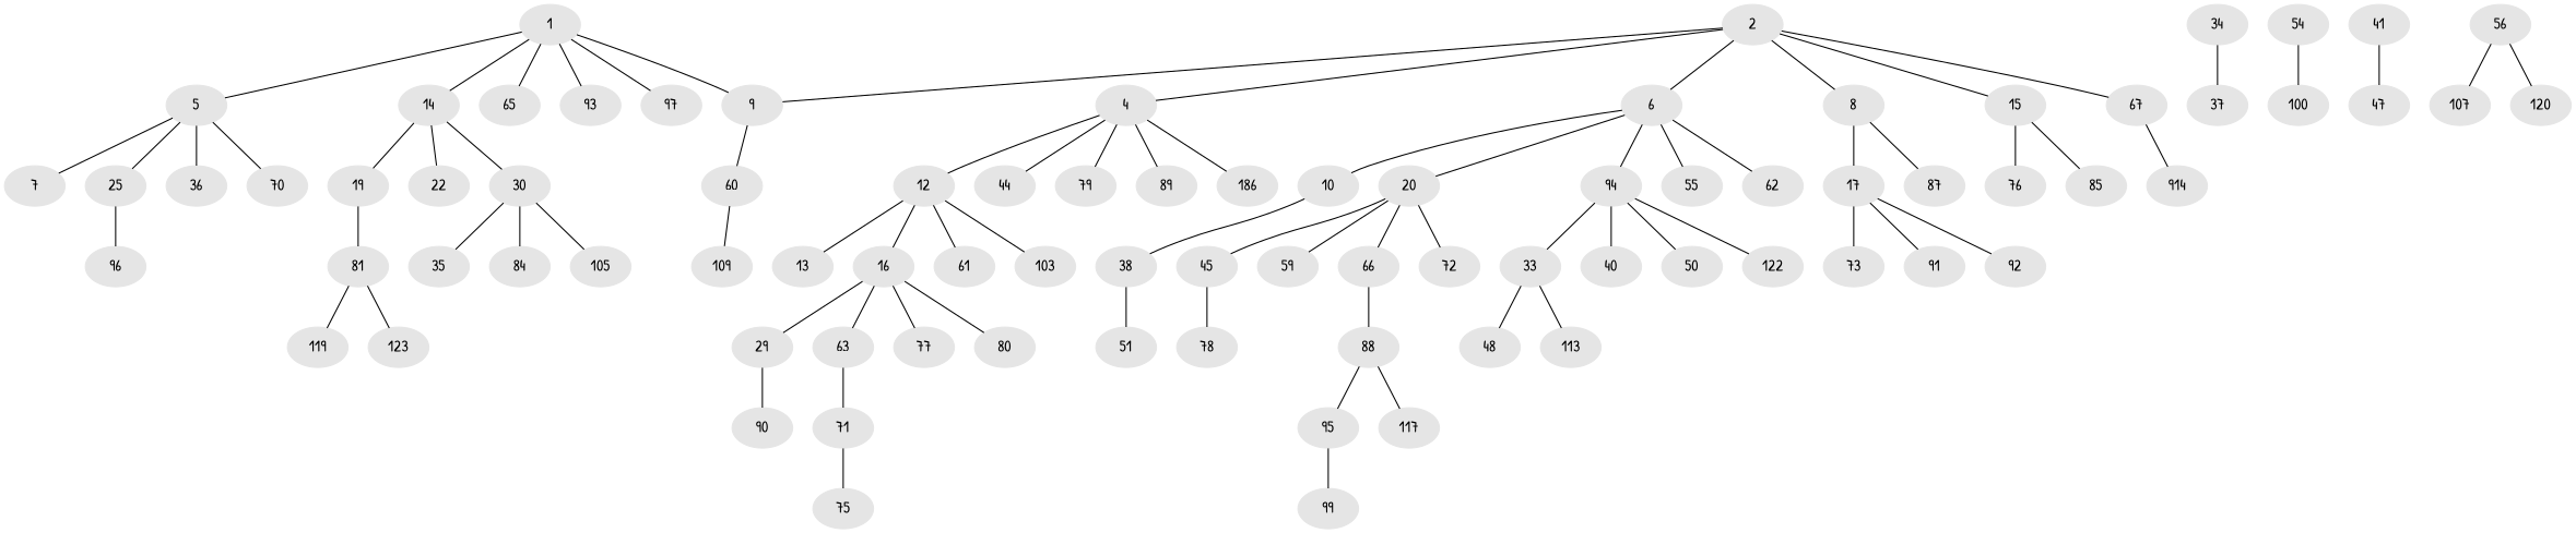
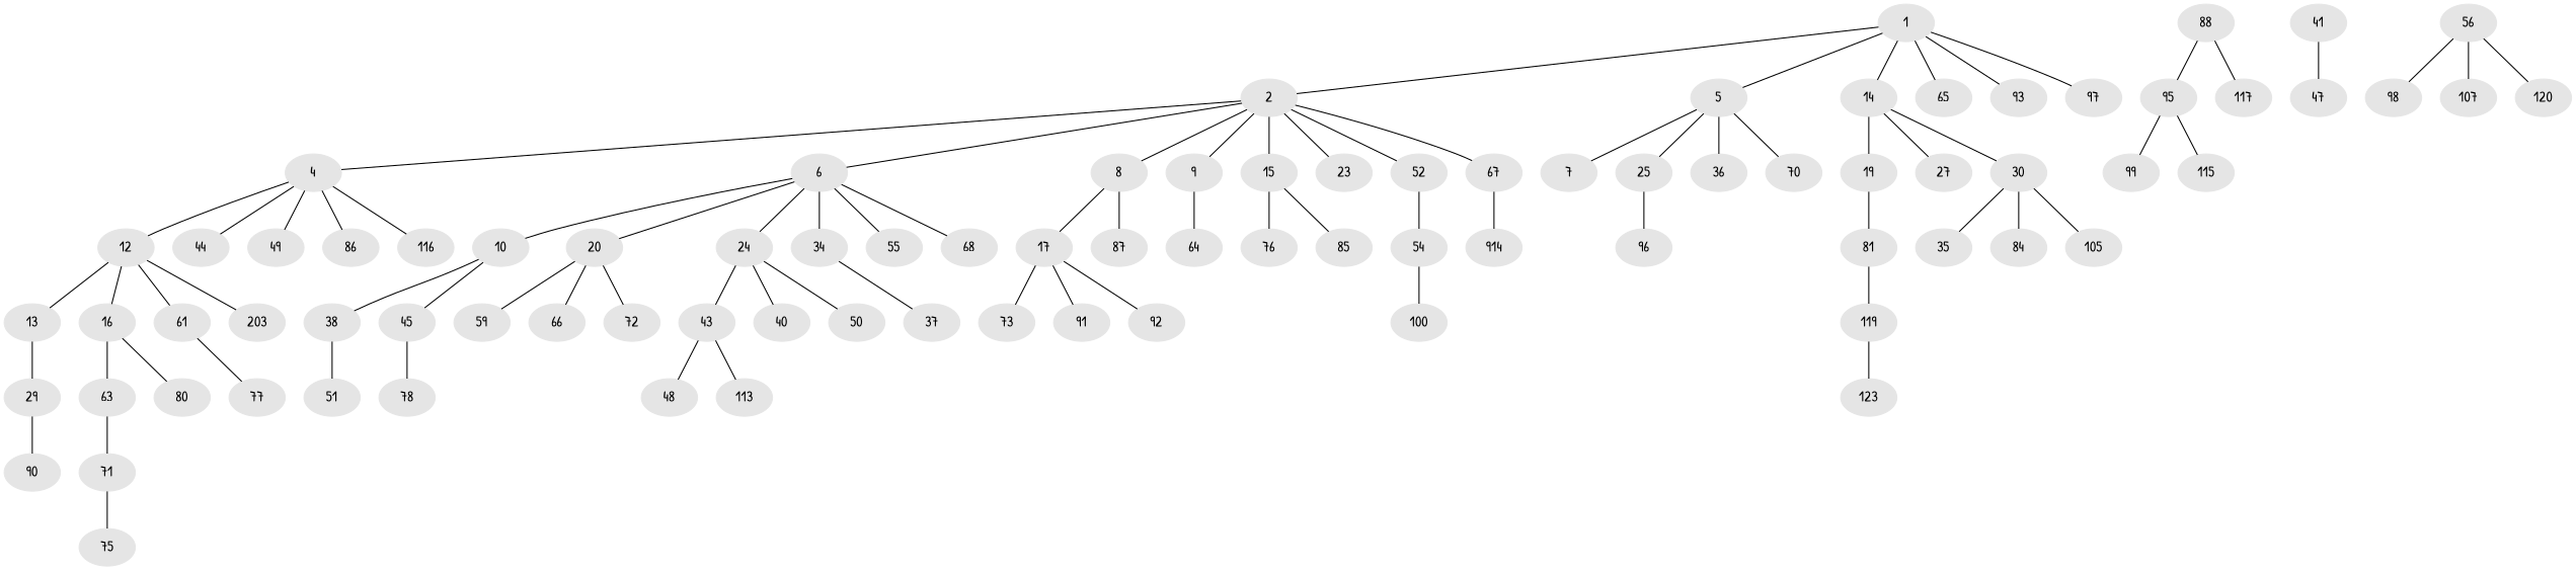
  graph {
    fontname="Patrick Hand"
    node [color=gray90 fontname="Patrick Hand" style=filled]
    edge [fontname="Patrick Hand"]
    1 [super="+18"]
    2 [super="+3"]
    5 [super="+22"]
    14 [super="+53"]
    65
    93
    97
    4 [super="+43"]
    6 [super="+11"]
    8 [super="+39"]
    9
    15 [super="+42"]
+   23 [super="+124"]
+   52
    67
    7 [super="+68"]
    25 [super="+31"]
    36
    70
    19
-   27 [label=22]
+   27
    30 [super="+102"]
    12 [super="+28"]
    44 [super="+82"]
-   49 [label=79]
-   86 [label=89]
-   116 [label=186]
+   49
+   86
+   116
    10 [super="+21"]
    20 [super="+32"]
-   24 [super="+106" label=94]
+   24 [super="+106"]
    34 [super="+69"]
    55 [super="+118"]
-   62
+   62 [label=68]
    17 [super="+58"]
    87
-   60 [super="+94"]
+   60 [super="+94" label=64]
    76
    85
    54 [super="+104"]
    n40 [label=914]
    13
    16 [super="+26"]
    61
-   103
+   103 [label=203]
    96
    38 [super="+89"]
    45
    59
    66 [super="+108"]
    72
-   33 [super="+64"]
+   33 [super="+64" label=43]
    40 [super="+46"]
    50 [super="+74"]
-   122
    37
    73
    91
    92
-   109
    51
    78
    29 [super="+121"]
    63
    77
    80
    81 [super="+83"]
    35
    84 [super="+110"]
    105 [super="+111"]
    90
    71 [super="+101"]
    119
    123
    88
    48
    113
    47 [super="+79"]
    41
    56 [super="+57"]
+   98
    107
    120
    100
    75
    95 [super="+112"]
    117
    99
-   1 -- 9
+   115
+   1 -- 2
    1 -- 5
    1 -- 14
    1 -- 65
    1 -- 93
    1 -- 97
    2 -- 4
    2 -- 6
    2 -- 8
    2 -- 9
    2 -- 15
+   2 -- 23
+   2 -- 52
    2 -- 67
    5 -- 7
    5 -- 25
    5 -- 36
    5 -- 70
    14 -- 19
    14 -- 27
    14 -- 30
    4 -- 12
    4 -- 44
    4 -- 49
    4 -- 86
    4 -- 116
    6 -- 10
    6 -- 20
    6 -- 24
+   6 -- 34
    6 -- 55
    6 -- 62
    8 -- 17
    8 -- 87
    9 -- 60
    15 -- 76
    15 -- 85
+   52 -- 54
    67 -- n40
    25 -- 96
    19 -- 81
    30 -- 35
    30 -- 84
    30 -- 105
    12 -- 13
    12 -- 16
    12 -- 61
    12 -- 103
    10 -- 38
-   20 -- 45
+   10 -- 45
    20 -- 59
    20 -- 66
    20 -- 72
    24 -- 33
    24 -- 40
    24 -- 50
-   24 -- 122
    34 -- 37
    17 -- 73
    17 -- 91
    17 -- 92
-   60 -- 109
    54 -- 100
-   16 -- 29
+   13 -- 29
    16 -- 63
-   16 -- 77
+   61 -- 77
    16 -- 80
    38 -- 51
    45 -- 78
-   66 -- 88
    33 -- 48
    33 -- 113
    29 -- 90
    63 -- 71
    81 -- 119
-   81 -- 123
+   119 -- 123
    71 -- 75
    88 -- 95
    88 -- 117
    41 -- 47
+   56 -- 98
    56 -- 107
    56 -- 120
    95 -- 99
+   95 -- 115
  }
